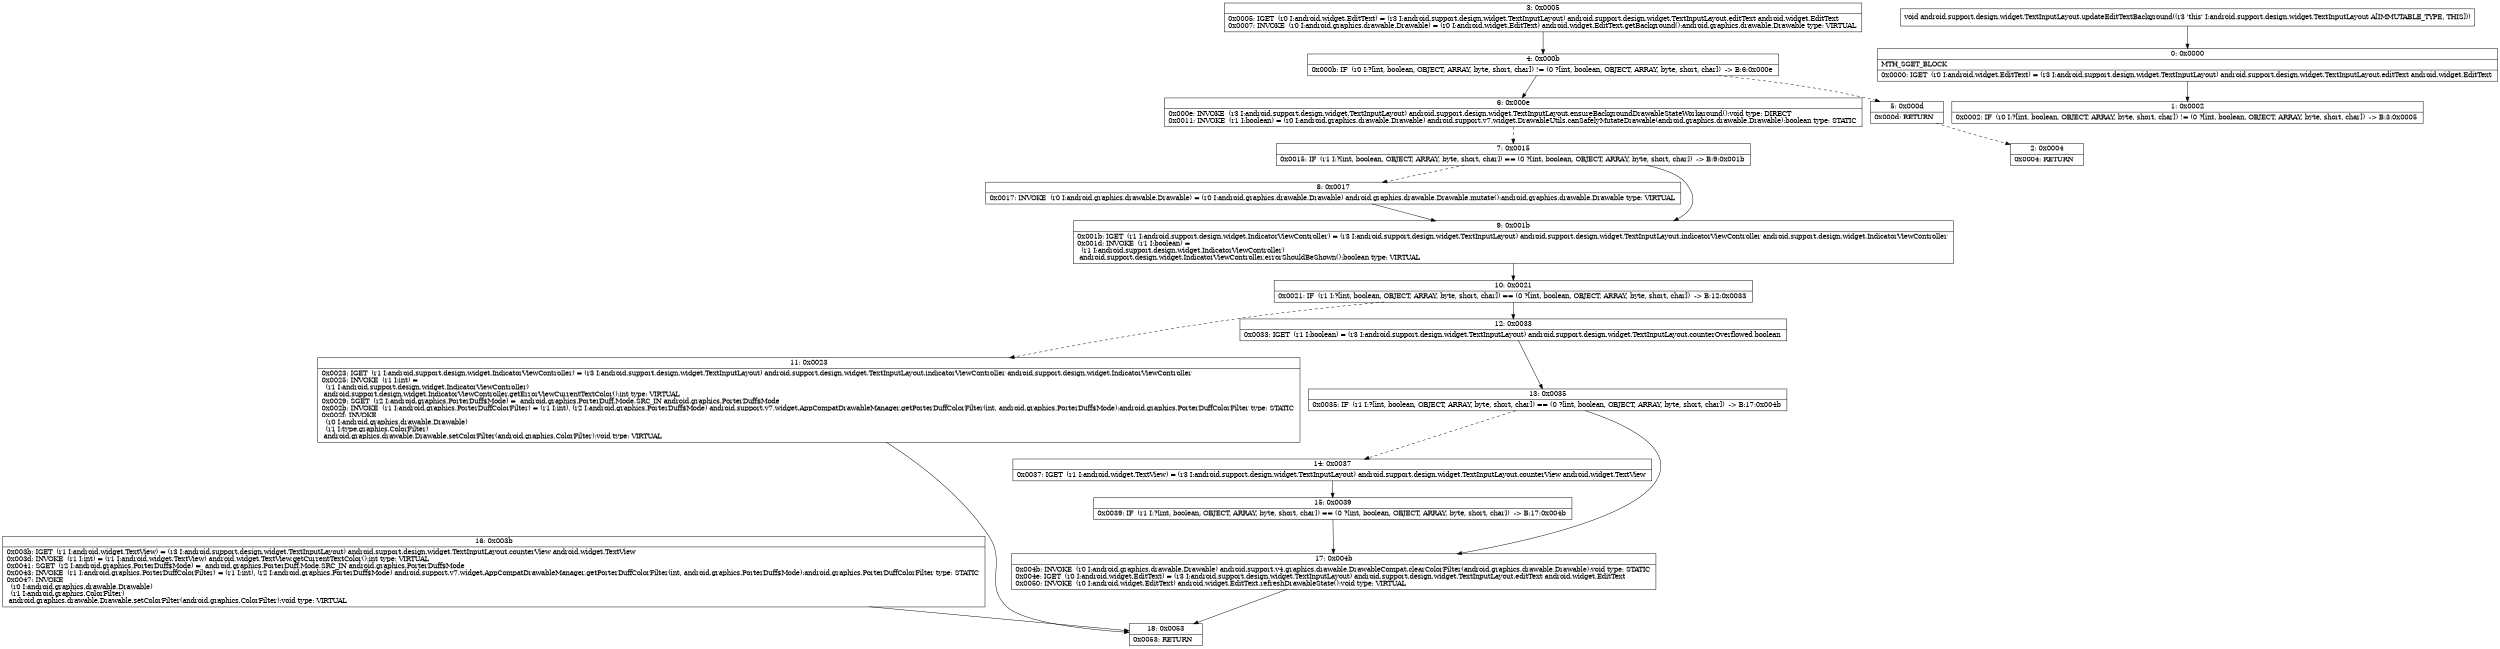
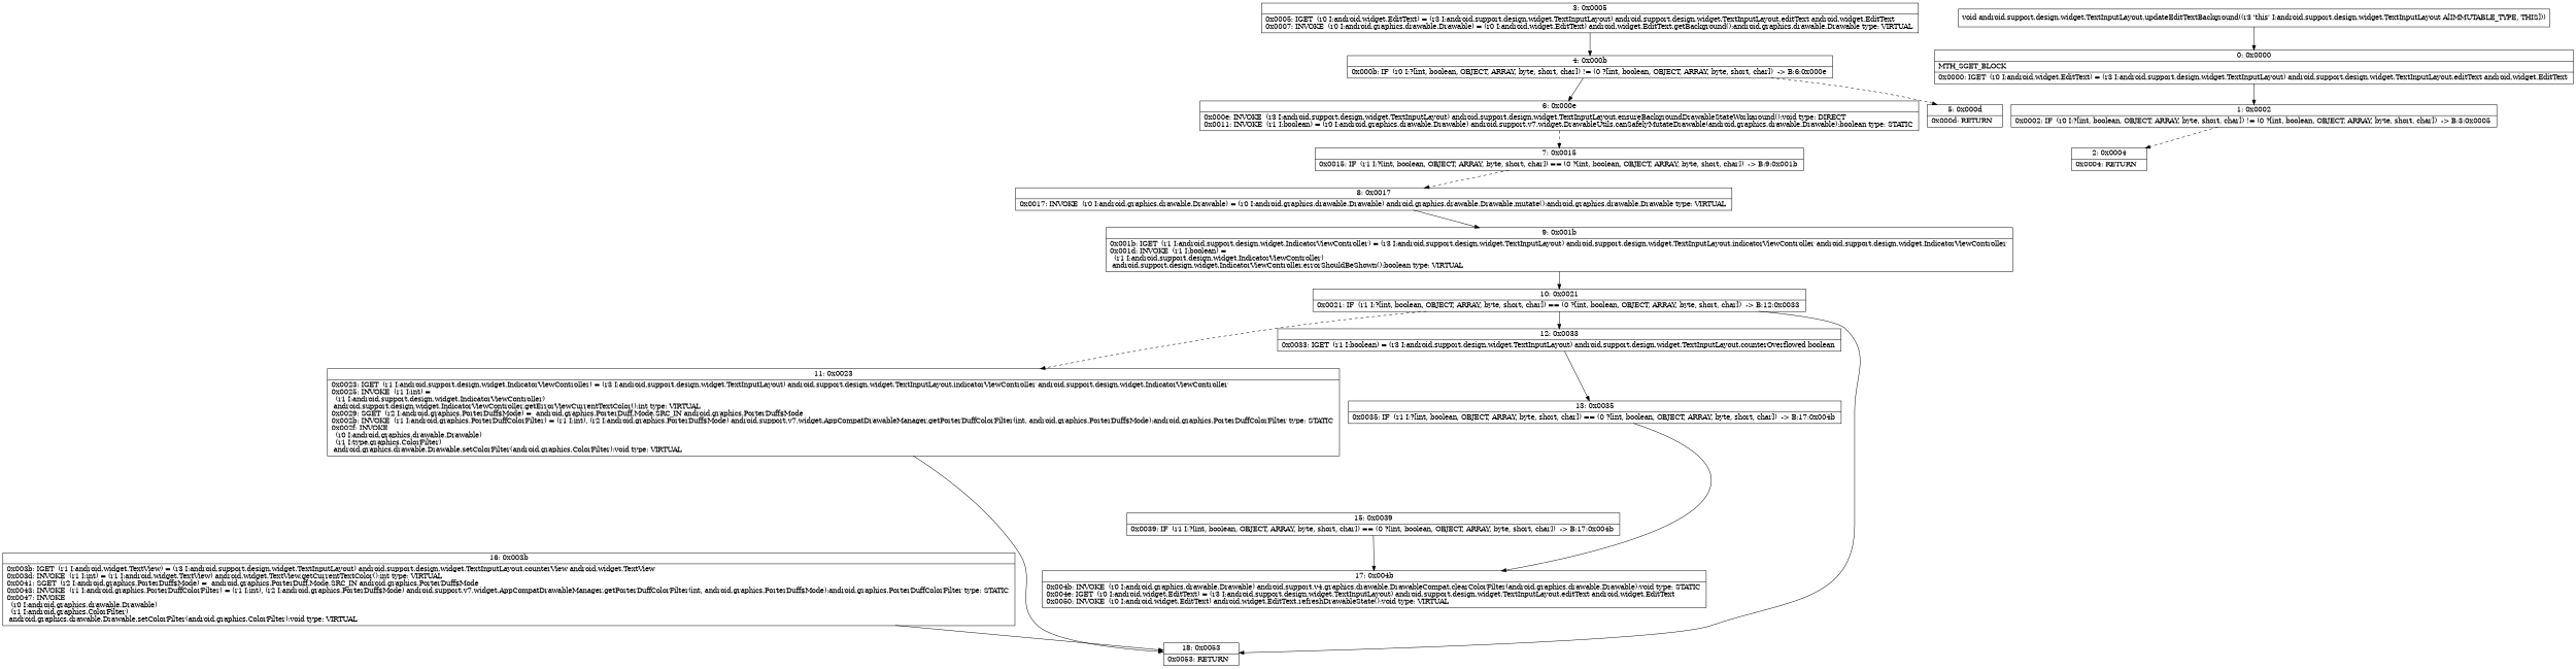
  digraph {
    node [shape=record]
    n1 [label="{0\:\ 0x0000|MTH_SGET_BLOCK\l|0x0000: IGET  (r0 I:android.widget.EditText) = (r3 I:android.support.design.widget.TextInputLayout) android.support.design.widget.TextInputLayout.editText android.widget.EditText \l}"]
    n2 [label="{1\:\ 0x0002|0x0002: IF  (r0 I:?[int, boolean, OBJECT, ARRAY, byte, short, char]) != (0 ?[int, boolean, OBJECT, ARRAY, byte, short, char])  \-\> B:3:0x0005 \l}"]
    n3 [label="{2\:\ 0x0004|0x0004: RETURN   \l}"]
    n4 [label="{3\:\ 0x0005|0x0005: IGET  (r0 I:android.widget.EditText) = (r3 I:android.support.design.widget.TextInputLayout) android.support.design.widget.TextInputLayout.editText android.widget.EditText \l0x0007: INVOKE  (r0 I:android.graphics.drawable.Drawable) = (r0 I:android.widget.EditText) android.widget.EditText.getBackground():android.graphics.drawable.Drawable type: VIRTUAL \l}"]
    n5 [label="{4\:\ 0x000b|0x000b: IF  (r0 I:?[int, boolean, OBJECT, ARRAY, byte, short, char]) != (0 ?[int, boolean, OBJECT, ARRAY, byte, short, char])  \-\> B:6:0x000e \l}"]
    n6 [label="{5\:\ 0x000d|0x000d: RETURN   \l}"]
    n7 [label="{6\:\ 0x000e|0x000e: INVOKE  (r3 I:android.support.design.widget.TextInputLayout) android.support.design.widget.TextInputLayout.ensureBackgroundDrawableStateWorkaround():void type: DIRECT \l0x0011: INVOKE  (r1 I:boolean) = (r0 I:android.graphics.drawable.Drawable) android.support.v7.widget.DrawableUtils.canSafelyMutateDrawable(android.graphics.drawable.Drawable):boolean type: STATIC \l}"]
    n8 [label="{7\:\ 0x0015|0x0015: IF  (r1 I:?[int, boolean, OBJECT, ARRAY, byte, short, char]) == (0 ?[int, boolean, OBJECT, ARRAY, byte, short, char])  \-\> B:9:0x001b \l}"]
    n9 [label="{8\:\ 0x0017|0x0017: INVOKE  (r0 I:android.graphics.drawable.Drawable) = (r0 I:android.graphics.drawable.Drawable) android.graphics.drawable.Drawable.mutate():android.graphics.drawable.Drawable type: VIRTUAL \l}"]
    n10 [label="{9\:\ 0x001b|0x001b: IGET  (r1 I:android.support.design.widget.IndicatorViewController) = (r3 I:android.support.design.widget.TextInputLayout) android.support.design.widget.TextInputLayout.indicatorViewController android.support.design.widget.IndicatorViewController \l0x001d: INVOKE  (r1 I:boolean) = \l  (r1 I:android.support.design.widget.IndicatorViewController)\l android.support.design.widget.IndicatorViewController.errorShouldBeShown():boolean type: VIRTUAL \l}"]
    n11 [label="{10\:\ 0x0021|0x0021: IF  (r1 I:?[int, boolean, OBJECT, ARRAY, byte, short, char]) == (0 ?[int, boolean, OBJECT, ARRAY, byte, short, char])  \-\> B:12:0x0033 \l}"]
    n12 [label="{11\:\ 0x0023|0x0023: IGET  (r1 I:android.support.design.widget.IndicatorViewController) = (r3 I:android.support.design.widget.TextInputLayout) android.support.design.widget.TextInputLayout.indicatorViewController android.support.design.widget.IndicatorViewController \l0x0025: INVOKE  (r1 I:int) = \l  (r1 I:android.support.design.widget.IndicatorViewController)\l android.support.design.widget.IndicatorViewController.getErrorViewCurrentTextColor():int type: VIRTUAL \l0x0029: SGET  (r2 I:android.graphics.PorterDuff$Mode) =  android.graphics.PorterDuff.Mode.SRC_IN android.graphics.PorterDuff$Mode \l0x002b: INVOKE  (r1 I:android.graphics.PorterDuffColorFilter) = (r1 I:int), (r2 I:android.graphics.PorterDuff$Mode) android.support.v7.widget.AppCompatDrawableManager.getPorterDuffColorFilter(int, android.graphics.PorterDuff$Mode):android.graphics.PorterDuffColorFilter type: STATIC \l0x002f: INVOKE  \l  (r0 I:android.graphics.drawable.Drawable)\l  (r1 I:type.graphics.ColorFilter)\l android.graphics.drawable.Drawable.setColorFilter(android.graphics.ColorFilter):void type: VIRTUAL \l}"]
    n13 [label="{12\:\ 0x0033|0x0033: IGET  (r1 I:boolean) = (r3 I:android.support.design.widget.TextInputLayout) android.support.design.widget.TextInputLayout.counterOverflowed boolean \l}"]
    n14 [label="{18\:\ 0x0053|0x0053: RETURN   \l}"]
    n15 [label="{13\:\ 0x0035|0x0035: IF  (r1 I:?[int, boolean, OBJECT, ARRAY, byte, short, char]) == (0 ?[int, boolean, OBJECT, ARRAY, byte, short, char])  \-\> B:17:0x004b \l}"]
-   n16 [label="{14\:\ 0x0037|0x0037: IGET  (r1 I:android.widget.TextView) = (r3 I:android.support.design.widget.TextInputLayout) android.support.design.widget.TextInputLayout.counterView android.widget.TextView \l}"]
    n17 [label="{17\:\ 0x004b|0x004b: INVOKE  (r0 I:android.graphics.drawable.Drawable) android.support.v4.graphics.drawable.DrawableCompat.clearColorFilter(android.graphics.drawable.Drawable):void type: STATIC \l0x004e: IGET  (r0 I:android.widget.EditText) = (r3 I:android.support.design.widget.TextInputLayout) android.support.design.widget.TextInputLayout.editText android.widget.EditText \l0x0050: INVOKE  (r0 I:android.widget.EditText) android.widget.EditText.refreshDrawableState():void type: VIRTUAL \l}"]
    n18 [label="{15\:\ 0x0039|0x0039: IF  (r1 I:?[int, boolean, OBJECT, ARRAY, byte, short, char]) == (0 ?[int, boolean, OBJECT, ARRAY, byte, short, char])  \-\> B:17:0x004b \l}"]
    n19 [label="{16\:\ 0x003b|0x003b: IGET  (r1 I:android.widget.TextView) = (r3 I:android.support.design.widget.TextInputLayout) android.support.design.widget.TextInputLayout.counterView android.widget.TextView \l0x003d: INVOKE  (r1 I:int) = (r1 I:android.widget.TextView) android.widget.TextView.getCurrentTextColor():int type: VIRTUAL \l0x0041: SGET  (r2 I:android.graphics.PorterDuff$Mode) =  android.graphics.PorterDuff.Mode.SRC_IN android.graphics.PorterDuff$Mode \l0x0043: INVOKE  (r1 I:android.graphics.PorterDuffColorFilter) = (r1 I:int), (r2 I:android.graphics.PorterDuff$Mode) android.support.v7.widget.AppCompatDrawableManager.getPorterDuffColorFilter(int, android.graphics.PorterDuff$Mode):android.graphics.PorterDuffColorFilter type: STATIC \l0x0047: INVOKE  \l  (r0 I:android.graphics.drawable.Drawable)\l  (r1 I:android.graphics.ColorFilter)\l android.graphics.drawable.Drawable.setColorFilter(android.graphics.ColorFilter):void type: VIRTUAL \l}"]
    n20 [label="{void android.support.design.widget.TextInputLayout.updateEditTextBackground((r3 'this' I:android.support.design.widget.TextInputLayout A[IMMUTABLE_TYPE, THIS])) }"]
    n1 -> n2
-   n6 -> n3 [style=dashed]
+   n2 -> n3 [style=dashed]
    n4 -> n5
    n5 -> n6 [style=dashed]
    n5 -> n7
    n7 -> n8 [style=dashed]
    n8 -> n9 [style=dashed]
-   n8 -> n10
    n9 -> n10
    n10 -> n11
    n11 -> n12 [style=dashed]
    n11 -> n13
    n12 -> n14
    n13 -> n15
-   n15 -> n16 [style=dashed]
    n15 -> n17
-   n16 -> n18
-   n17 -> n14
+   n11 -> n14
    n18 -> n17
    n19 -> n14
    n20 -> n1
  }
